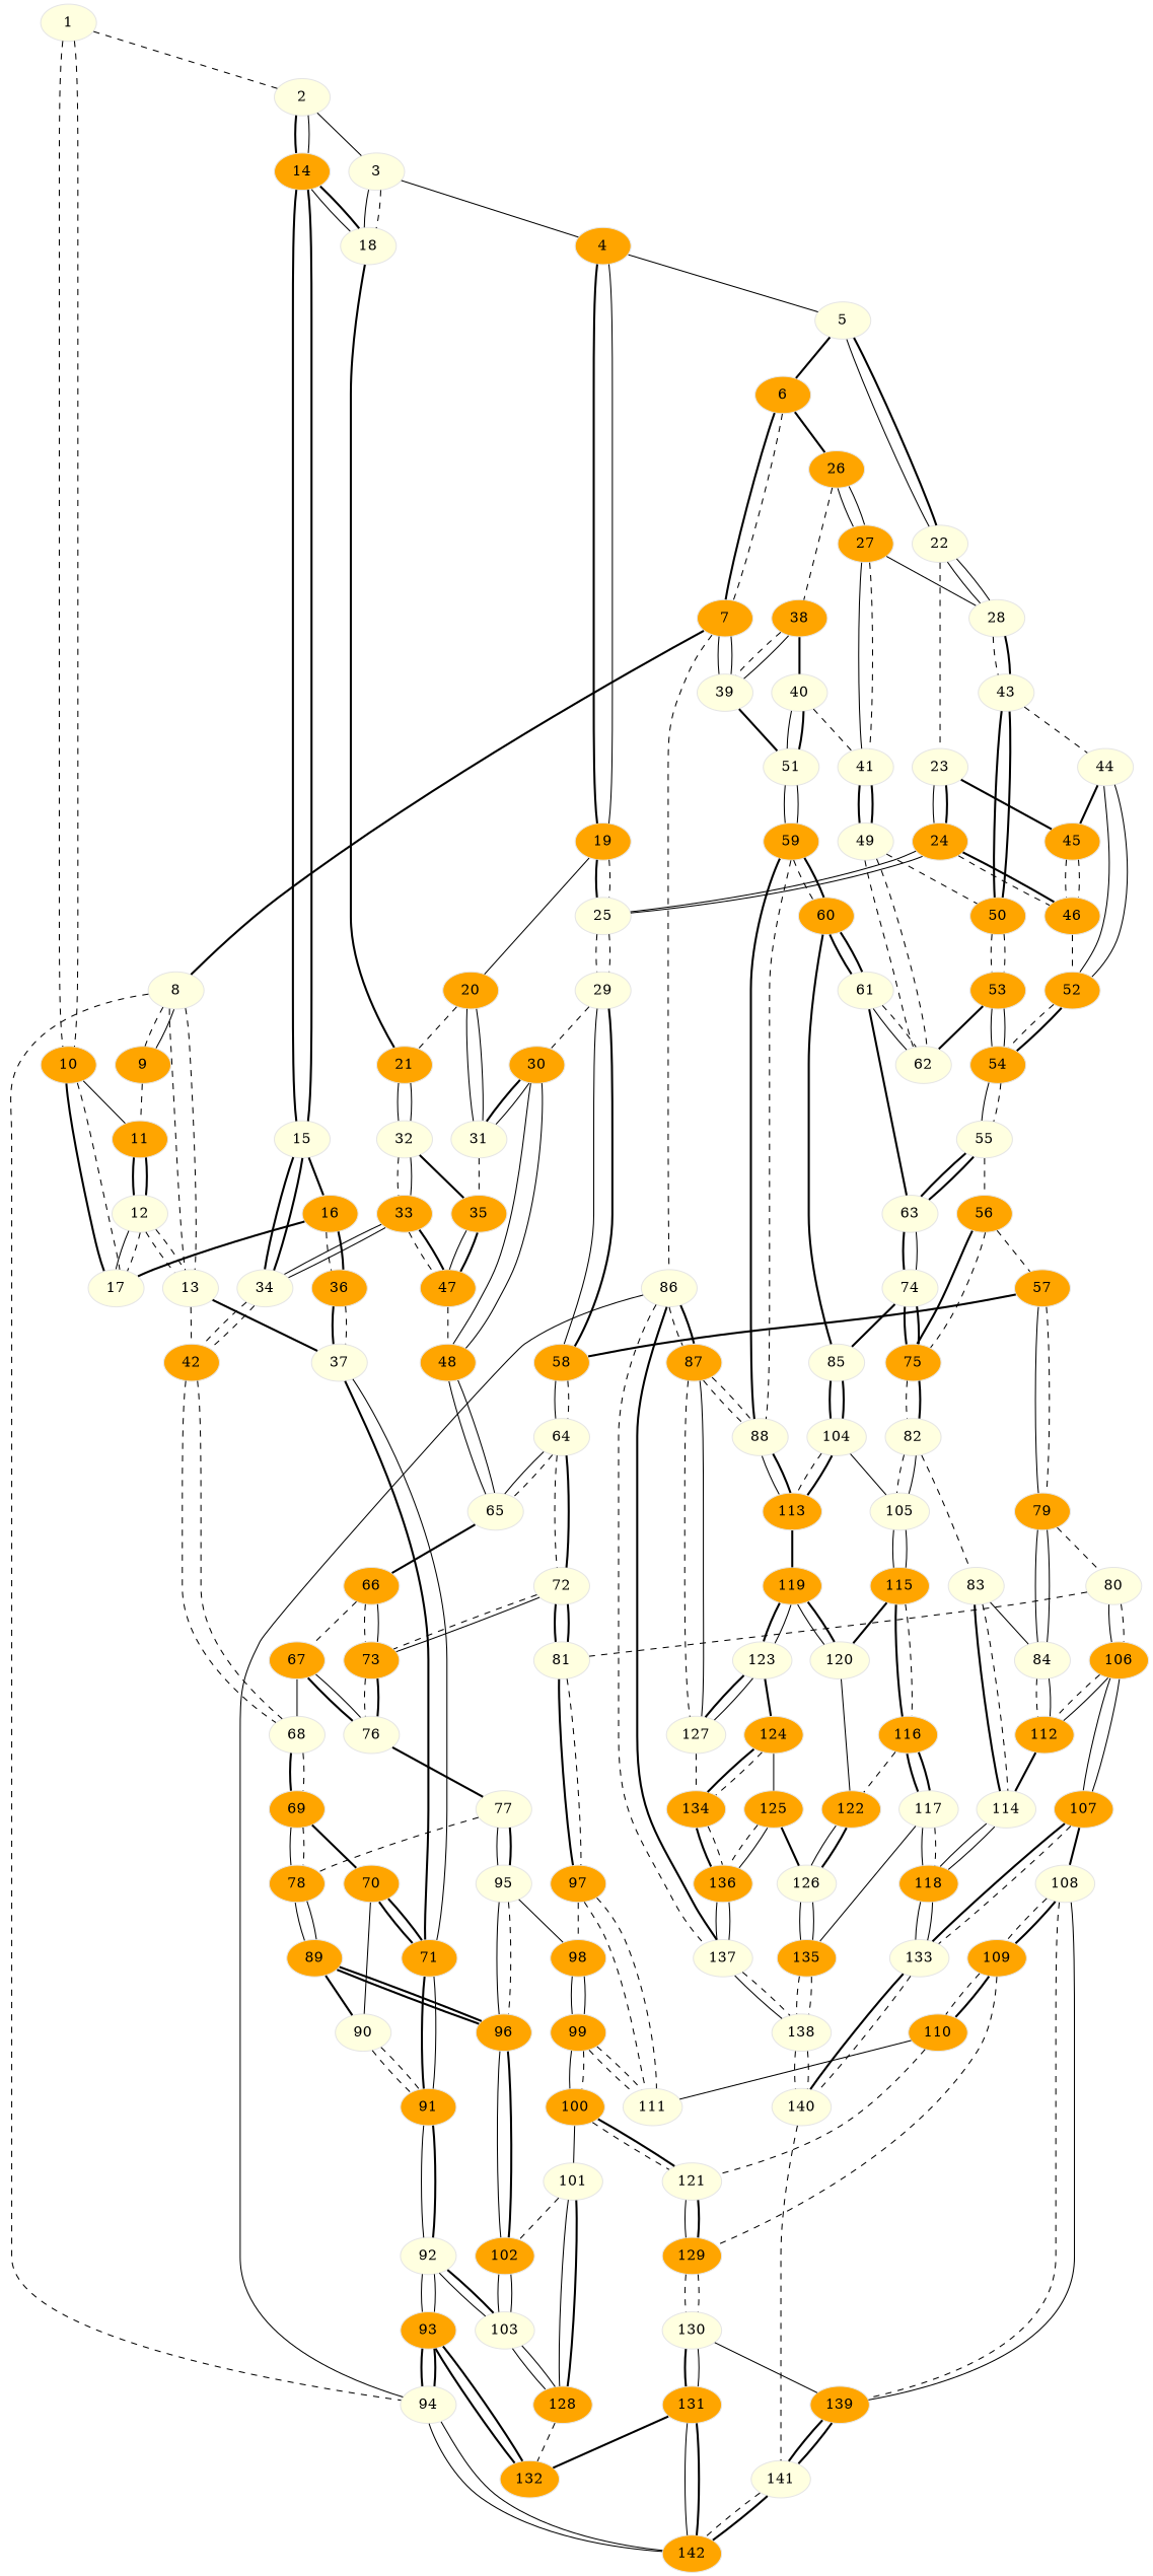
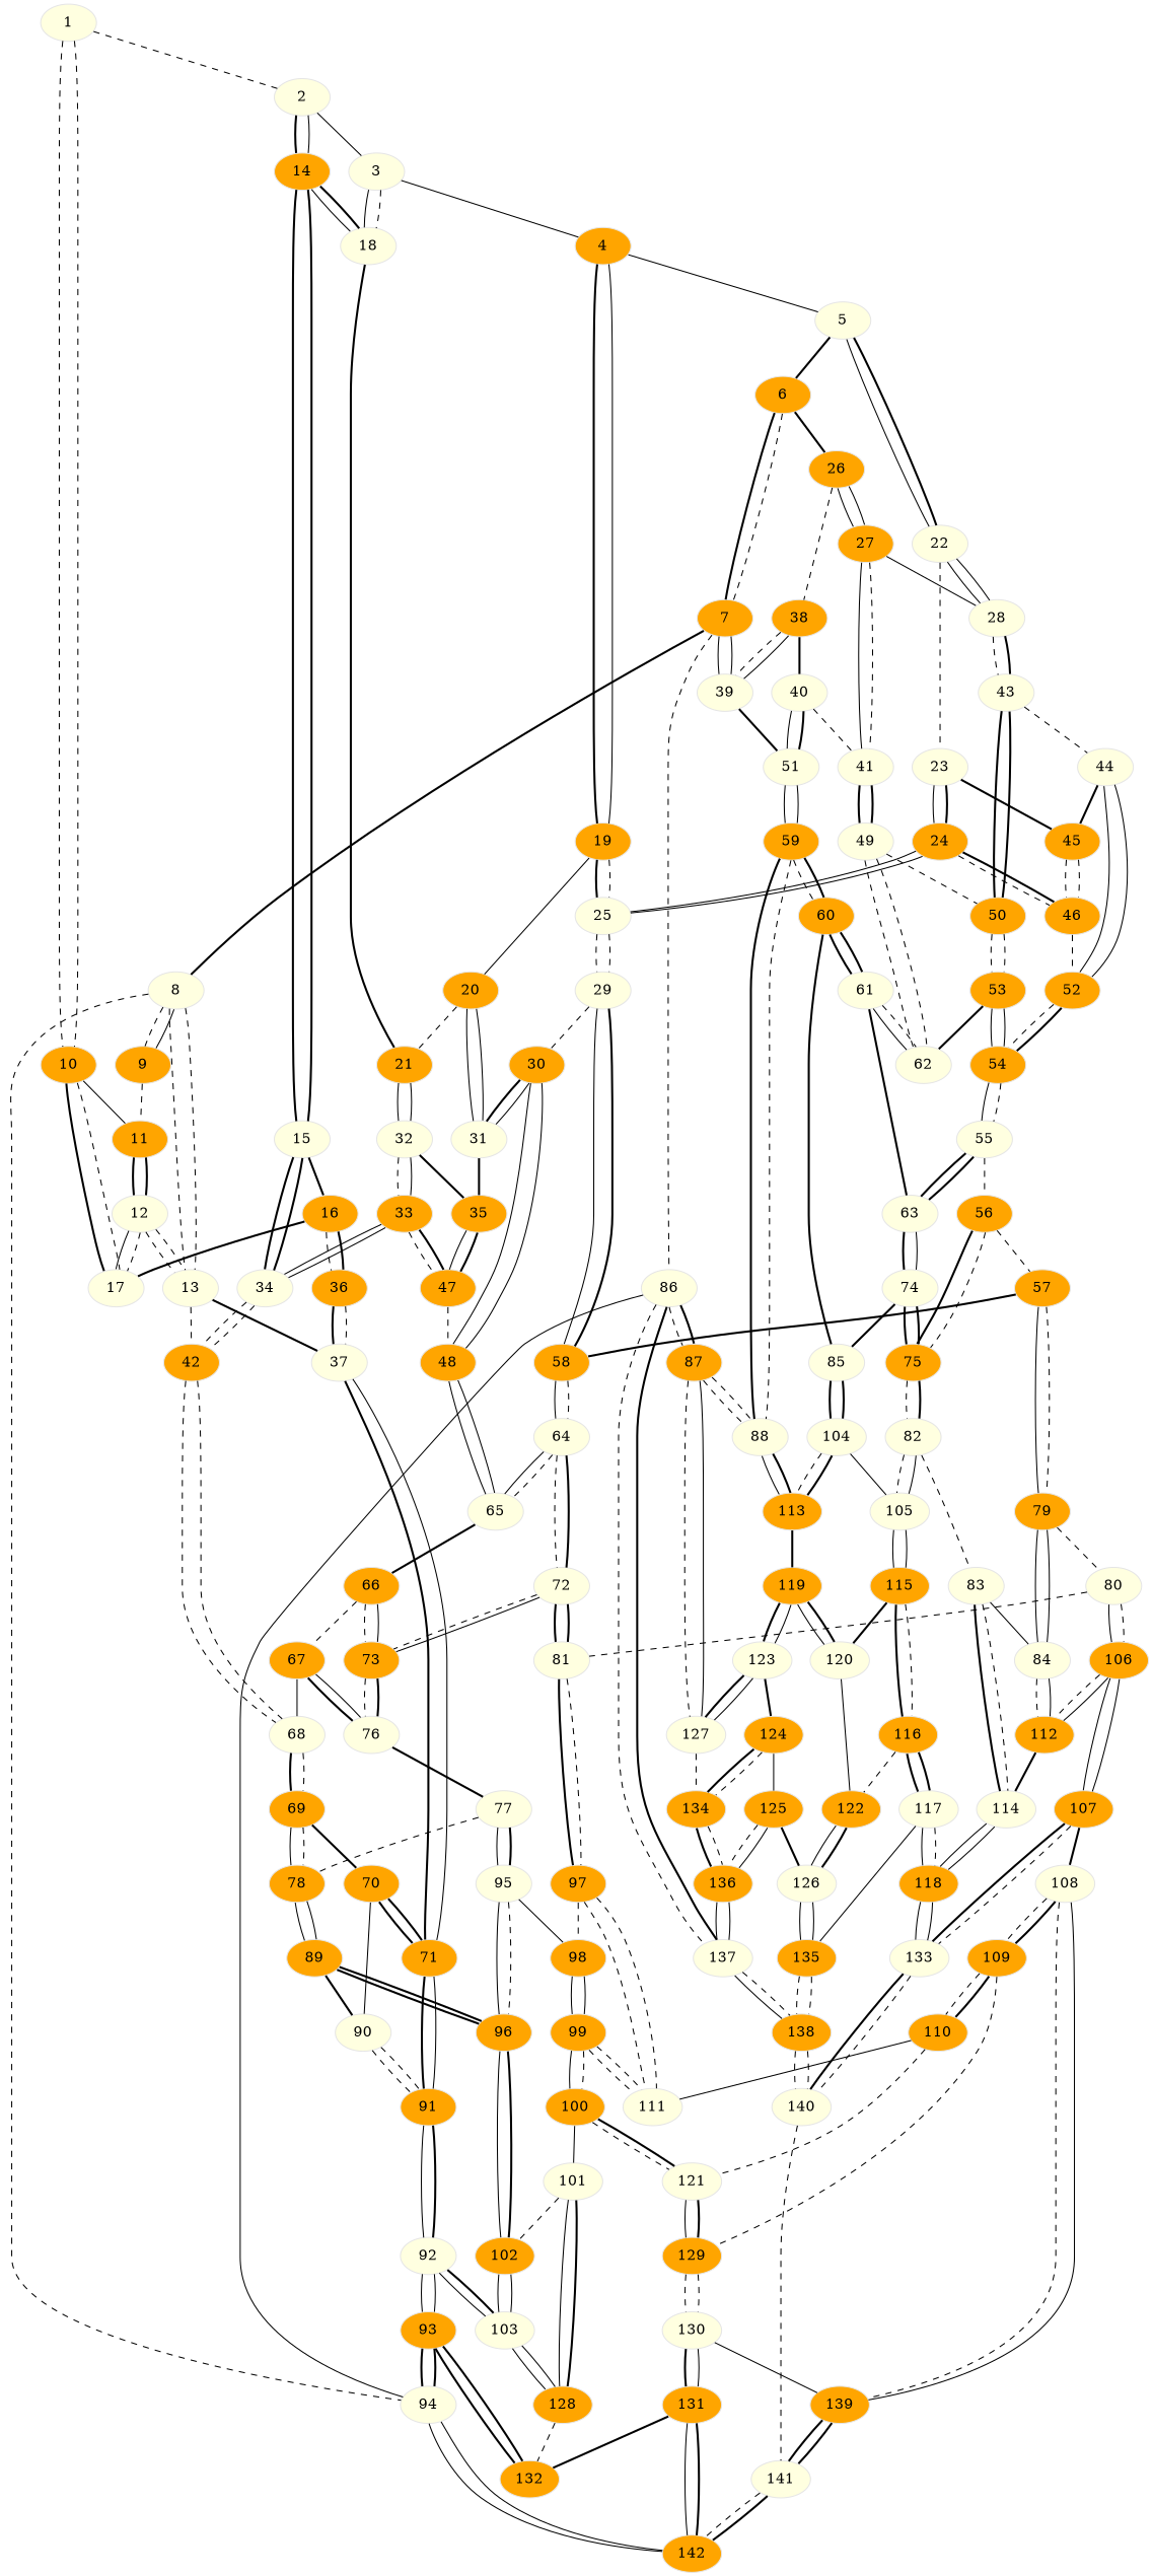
  graph {
    node [color=gray90 fillcolor=orange style=filled]
    edge [style=solid]
    1 [fillcolor=lightyellow]
    2 [fillcolor=lightyellow]
    10
    3 [fillcolor=lightyellow]
    14
    11
    17 [fillcolor=lightyellow]
    4
    18 [fillcolor=lightyellow]
    15 [fillcolor=lightyellow]
    5 [fillcolor=lightyellow]
    19
    21
    6
    22 [fillcolor=lightyellow]
    20
    25 [fillcolor=lightyellow]
    7
    26
    23 [fillcolor=lightyellow]
    28 [fillcolor=lightyellow]
    8 [fillcolor=lightyellow]
    39 [fillcolor=lightyellow]
    86 [fillcolor=lightyellow]
    27
    38
    9
    13 [fillcolor=lightyellow]
    94 [fillcolor=lightyellow]
    51 [fillcolor=lightyellow]
    87
    137 [fillcolor=lightyellow]
    37 [fillcolor=lightyellow]
    42
    142
    12 [fillcolor=lightyellow]
    71
    16
    34 [fillcolor=lightyellow]
    36
    32 [fillcolor=lightyellow]
    31 [fillcolor=lightyellow]
    29 [fillcolor=lightyellow]
    35
    33
    24
    45
    43 [fillcolor=lightyellow]
    46
    52
    30
    58
    41 [fillcolor=lightyellow]
    40 [fillcolor=lightyellow]
    49 [fillcolor=lightyellow]
    44 [fillcolor=lightyellow]
    50
    48
    64 [fillcolor=lightyellow]
    65 [fillcolor=lightyellow]
    47
    68 [fillcolor=lightyellow]
    91
    59
    62 [fillcolor=lightyellow]
    69
    53
    54
    66
    60
    88 [fillcolor=lightyellow]
    55 [fillcolor=lightyellow]
    56
    63 [fillcolor=lightyellow]
    57
    75
    74 [fillcolor=lightyellow]
    79
    82 [fillcolor=lightyellow]
    80 [fillcolor=lightyellow]
    84 [fillcolor=lightyellow]
    72 [fillcolor=lightyellow]
    61 [fillcolor=lightyellow]
    85 [fillcolor=lightyellow]
    113
    104 [fillcolor=lightyellow]
    73
    81 [fillcolor=lightyellow]
    67
    76 [fillcolor=lightyellow]
    77 [fillcolor=lightyellow]
    70
    78
    90 [fillcolor=lightyellow]
    89
    92 [fillcolor=lightyellow]
    97
    83 [fillcolor=lightyellow]
    105 [fillcolor=lightyellow]
    95 [fillcolor=lightyellow]
    96
    98
    106
    112
    107
    111 [fillcolor=lightyellow]
    114 [fillcolor=lightyellow]
    115
    118
    127 [fillcolor=lightyellow]
-   138 [fillcolor=lightyellow]
+   138
    134
    119
    102
    93
    103 [fillcolor=lightyellow]
    132
    128
    99
    100
    101 [fillcolor=lightyellow]
    121 [fillcolor=lightyellow]
    129
    116
    120 [fillcolor=lightyellow]
    108 [fillcolor=lightyellow]
    133 [fillcolor=lightyellow]
    109
    139
    140 [fillcolor=lightyellow]
    110
    141 [fillcolor=lightyellow]
    130 [fillcolor=lightyellow]
    123 [fillcolor=lightyellow]
    117 [fillcolor=lightyellow]
    122
    135
    126 [fillcolor=lightyellow]
    124
    125
    136
    131
    1 -- 2 [style=dashed]
    1 -- 10 [style=dashed]
    1 -- 10 [style=dashed]
    2 -- 3
    2 -- 14 [style=bold]
    2 -- 14
    10 -- 11
    10 -- 17 [style=bold]
    10 -- 17 [style=dashed]
    3 -- 4
    3 -- 18
    3 -- 18 [style=dashed]
    14 -- 18
    14 -- 18 [style=bold]
    14 -- 15 [style=bold]
    14 -- 15 [style=bold]
    11 -- 12 [style=bold]
    11 -- 12 [style=bold]
    4 -- 5
    4 -- 19 [style=bold]
    4 -- 19
    18 -- 21 [style=bold]
    15 -- 16 [style=bold]
    15 -- 34 [style=bold]
    15 -- 34 [style=bold]
    5 -- 6 [style=bold]
    5 -- 22
    5 -- 22 [style=bold]
    19 -- 20
    19 -- 25 [style=bold]
    19 -- 25 [style=dashed]
    21 -- 32
    21 -- 32
    6 -- 7 [style=bold]
    6 -- 7 [style=dashed]
    6 -- 26 [style=bold]
    22 -- 23 [style=dashed]
    22 -- 28
    22 -- 28
    20 -- 21 [style=dashed]
    20 -- 31
    20 -- 31
    25 -- 29 [style=dashed]
    25 -- 29 [style=dashed]
    7 -- 8 [style=bold]
    7 -- 39
    7 -- 39
    7 -- 86 [style=dashed]
    26 -- 27
    26 -- 27
    26 -- 38 [style=dashed]
    23 -- 24
    23 -- 24 [style=bold]
    23 -- 45 [style=bold]
    28 -- 43 [style=dashed]
    28 -- 43 [style=bold]
    8 -- 9 [style=dashed]
    8 -- 9
    8 -- 13 [style=dashed]
    8 -- 13 [style=dashed]
    8 -- 94 [style=dashed]
    39 -- 51 [style=bold]
    86 -- 94
    86 -- 87 [style=dashed]
    86 -- 87 [style=bold]
    86 -- 137 [style=dashed]
    86 -- 137 [style=bold]
    27 -- 28
    27 -- 41
    27 -- 41 [style=dashed]
    38 -- 39 [style=dashed]
    38 -- 39
    38 -- 40 [style=bold]
    9 -- 11 [style=dashed]
    13 -- 37 [style=bold]
    13 -- 42 [style=dashed]
    94 -- 142
    94 -- 142
    51 -- 59
    51 -- 59
    87 -- 88 [style=dashed]
    87 -- 88 [style=dashed]
    87 -- 127 [style=dashed]
    87 -- 127
    137 -- 138
    137 -- 138 [style=dashed]
    37 -- 71 [style=bold]
    37 -- 71
    42 -- 68 [style=dashed]
    42 -- 68 [style=dashed]
    12 -- 17
    12 -- 17 [style=dashed]
    12 -- 13 [style=dashed]
    12 -- 13 [style=dashed]
    71 -- 91 [style=bold]
    71 -- 91
    16 -- 17 [style=bold]
    16 -- 36 [style=dashed]
    16 -- 36 [style=bold]
    34 -- 42 [style=dashed]
    34 -- 42 [style=dashed]
    36 -- 37 [style=bold]
    36 -- 37 [style=dashed]
    32 -- 35 [style=bold]
    32 -- 33 [style=dashed]
    32 -- 33
-   31 -- 35 [style=dashed]
+   31 -- 35 [style=bold]
    29 -- 30 [style=dashed]
    29 -- 58
    29 -- 58 [style=bold]
    35 -- 47
    35 -- 47 [style=bold]
    33 -- 34
    33 -- 34
    33 -- 47 [style=dashed]
    33 -- 47 [style=bold]
    24 -- 25
    24 -- 25
    24 -- 46 [style=dashed]
    24 -- 46 [style=bold]
    45 -- 46 [style=dashed]
    45 -- 46 [style=dashed]
    43 -- 44 [style=dashed]
    43 -- 50 [style=bold]
    43 -- 50 [style=bold]
    46 -- 52 [style=dashed]
    52 -- 54 [style=dashed]
    52 -- 54 [style=bold]
    30 -- 31 [style=bold]
    30 -- 31
    30 -- 48
    30 -- 48
    58 -- 64
    58 -- 64 [style=dashed]
    41 -- 49 [style=bold]
    41 -- 49 [style=bold]
    40 -- 51
    40 -- 51 [style=bold]
    40 -- 41 [style=dashed]
    49 -- 50 [style=dashed]
    49 -- 62 [style=dashed]
    49 -- 62 [style=dashed]
    44 -- 45 [style=bold]
    44 -- 52
    44 -- 52
    50 -- 53 [style=dashed]
    50 -- 53 [style=dashed]
    48 -- 65
    48 -- 65
    64 -- 65
    64 -- 65 [style=dashed]
    64 -- 72 [style=dashed]
    64 -- 72 [style=bold]
    65 -- 66 [style=bold]
    47 -- 48 [style=dashed]
    68 -- 69 [style=bold]
    68 -- 69 [style=dashed]
    91 -- 92
    91 -- 92 [style=bold]
    59 -- 60 [style=dashed]
    59 -- 60 [style=bold]
    59 -- 88 [style=bold]
    59 -- 88 [style=dashed]
    69 -- 70 [style=bold]
    69 -- 78
    69 -- 78 [style=dashed]
    53 -- 62 [style=bold]
    53 -- 54
    53 -- 54
    54 -- 55
    54 -- 55 [style=dashed]
    66 -- 73 [style=dashed]
    66 -- 73
    66 -- 67 [style=dashed]
    60 -- 61 [style=bold]
    60 -- 61 [style=bold]
    60 -- 85 [style=bold]
    88 -- 113
    88 -- 113 [style=bold]
    55 -- 56 [style=dashed]
    55 -- 63 [style=bold]
    55 -- 63 [style=bold]
    56 -- 57 [style=dashed]
    56 -- 75 [style=bold]
    56 -- 75 [style=dashed]
    63 -- 74 [style=bold]
    63 -- 74
    57 -- 58 [style=bold]
    57 -- 79
    57 -- 79 [style=dashed]
    75 -- 82 [style=dashed]
    75 -- 82 [style=bold]
    74 -- 75 [style=bold]
    74 -- 75 [style=bold]
    74 -- 85 [style=bold]
    79 -- 80 [style=dashed]
    79 -- 84
    79 -- 84
    82 -- 83 [style=dashed]
    82 -- 105 [style=dashed]
    82 -- 105
    80 -- 81 [style=dashed]
    80 -- 106
    80 -- 106 [style=dashed]
    84 -- 112 [style=dashed]
    84 -- 112
    72 -- 73 [style=dashed]
    72 -- 73
    72 -- 81 [style=bold]
    72 -- 81 [style=bold]
    61 -- 62
    61 -- 62 [style=dashed]
    61 -- 63 [style=bold]
    85 -- 104 [style=bold]
    85 -- 104 [style=bold]
    113 -- 119 [style=bold]
    104 -- 113 [style=dashed]
    104 -- 113 [style=bold]
    104 -- 105
    73 -- 76 [style=dashed]
    73 -- 76 [style=bold]
    81 -- 97 [style=bold]
    81 -- 97 [style=dashed]
    67 -- 68
    67 -- 76 [style=bold]
    67 -- 76
    76 -- 77 [style=bold]
    77 -- 78 [style=dashed]
    77 -- 95
    77 -- 95 [style=bold]
    70 -- 71 [style=bold]
    70 -- 71 [style=bold]
    70 -- 90
    78 -- 89
    78 -- 89
    90 -- 91 [style=dashed]
    90 -- 91 [style=dashed]
    89 -- 90 [style=bold]
    89 -- 96 [style=bold]
    89 -- 96 [style=bold]
    92 -- 93
    92 -- 93
    92 -- 103
    92 -- 103 [style=bold]
    97 -- 98 [style=dashed]
    97 -- 111 [style=dashed]
    97 -- 111 [style=dashed]
    83 -- 84
    83 -- 114 [style=bold]
    83 -- 114 [style=dashed]
    105 -- 115
    105 -- 115
    95 -- 96
    95 -- 96 [style=dashed]
    95 -- 98
    96 -- 102
    96 -- 102 [style=bold]
    98 -- 99
    98 -- 99
    106 -- 112 [style=dashed]
    106 -- 112
    106 -- 107
    106 -- 107
    112 -- 114 [style=bold]
    107 -- 108 [style=bold]
    107 -- 133 [style=bold]
    107 -- 133 [style=dashed]
    114 -- 118
    114 -- 118
    115 -- 116 [style=bold]
    115 -- 116 [style=dashed]
    115 -- 120 [style=bold]
    118 -- 133
    118 -- 133
    127 -- 134 [style=dashed]
    138 -- 140 [style=dashed]
    138 -- 140 [style=dashed]
    134 -- 136 [style=bold]
    134 -- 136 [style=dashed]
    119 -- 120
    119 -- 120 [style=bold]
    119 -- 123 [style=bold]
    119 -- 123
    102 -- 103
    102 -- 103
    93 -- 94 [style=bold]
    93 -- 94 [style=bold]
    93 -- 132 [style=bold]
    93 -- 132 [style=bold]
    103 -- 128
    103 -- 128
    128 -- 132 [style=dashed]
    99 -- 111 [style=dashed]
    99 -- 111 [style=dashed]
    99 -- 100
    99 -- 100 [style=dashed]
    100 -- 101
    100 -- 121 [style=dashed]
    100 -- 121 [style=bold]
    101 -- 102 [style=dashed]
    101 -- 128
    101 -- 128 [style=bold]
    121 -- 129
    121 -- 129 [style=bold]
    129 -- 130 [style=dashed]
    129 -- 130 [style=dashed]
    116 -- 117 [style=bold]
    116 -- 117 [style=bold]
    116 -- 122 [style=dashed]
    120 -- 122
    108 -- 109 [style=dashed]
    108 -- 109 [style=bold]
    108 -- 139 [style=dashed]
    108 -- 139
    133 -- 140 [style=bold]
    133 -- 140 [style=dashed]
    109 -- 129 [style=dashed]
    109 -- 110 [style=dashed]
    109 -- 110 [style=bold]
    139 -- 141 [style=bold]
    139 -- 141 [style=bold]
    140 -- 141 [style=dashed]
    110 -- 111
    110 -- 121 [style=dashed]
    141 -- 142 [style=dashed]
    141 -- 142 [style=bold]
    130 -- 139
    130 -- 131 [style=bold]
    130 -- 131
    123 -- 127 [style=bold]
    123 -- 127
    123 -- 124 [style=bold]
    117 -- 118
    117 -- 118 [style=dashed]
    117 -- 135
    122 -- 126
    122 -- 126 [style=bold]
    135 -- 138 [style=dashed]
    135 -- 138 [style=dashed]
    126 -- 135
    126 -- 135
    124 -- 134 [style=bold]
    124 -- 134 [style=dashed]
    124 -- 125
    125 -- 126 [style=bold]
    125 -- 136 [style=dashed]
    125 -- 136
    136 -- 137
    136 -- 137
    131 -- 142
    131 -- 142 [style=bold]
    131 -- 132 [style=bold]
  }
